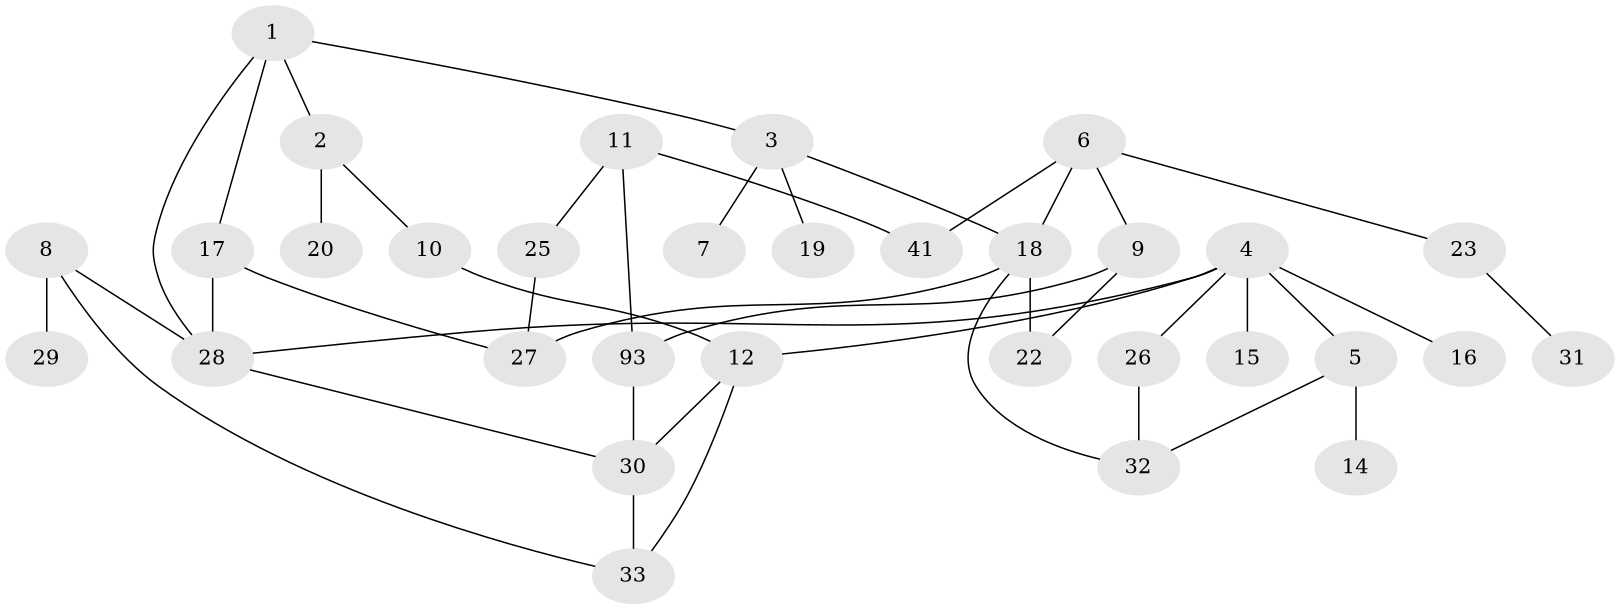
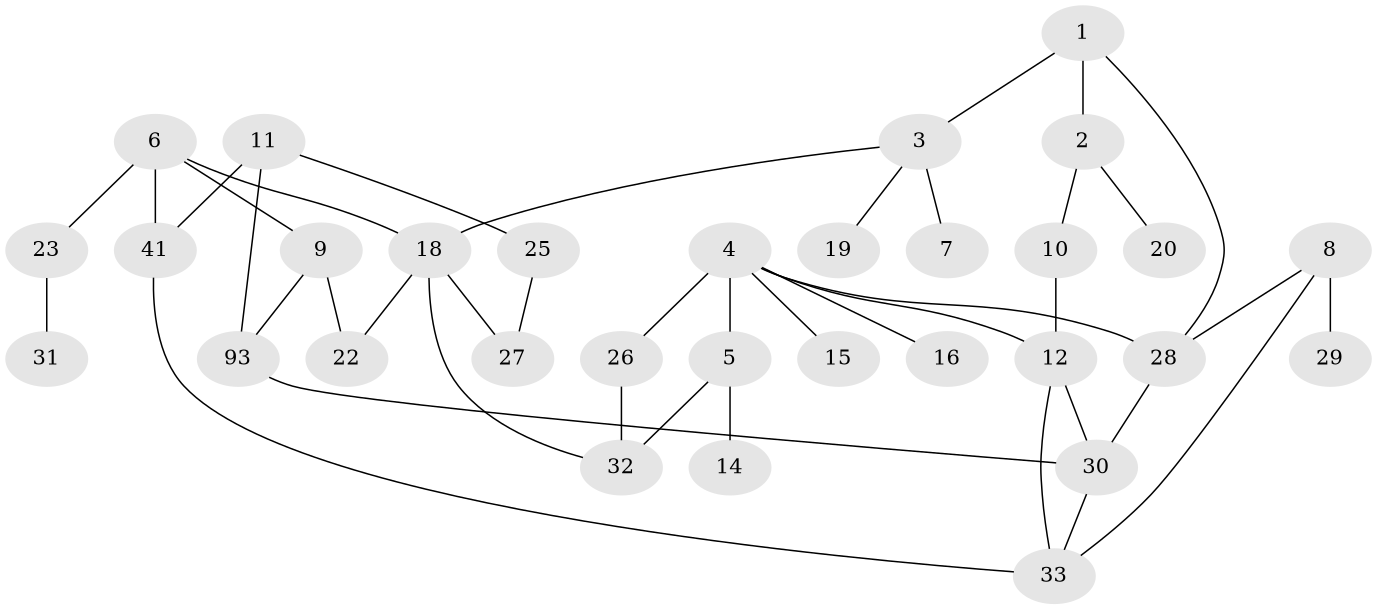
  graph {
    node [color=gray90 style=filled]
    edge [weight=1.0]
    1
    2
    3
-   17
    28
    10
    20
    7
    18
    19
    27
    30
    12
    22
    32
    4
    5
    15
    16
    26
    14
    33
    6
    9
    n25 [label=41]
    23
    n27 [label=93]
    31
    8
    29
    11
    25
    1 -- 2
    1 -- 3
-   1 -- 17
    1 -- 28
    2 -- 10
    2 -- 20
    3 -- 7
    3 -- 18
    3 -- 19
-   17 -- 28
-   17 -- 27
    28 -- 30
    10 -- 12
    18 -- 27 [weight=2.0]
    18 -- 22
    18 -- 32
    30 -- 33
    12 -- 30
    12 -- 33
    4 -- 28
    4 -- 12
    4 -- 5
    4 -- 15
    4 -- 16
    4 -- 26
    5 -- 32
    5 -- 14
    26 -- 32
    6 -- 18
    6 -- 9
    6 -- n25
    6 -- 23
    9 -- 22 [weight=2.0]
    9 -- n27
+   n25 -- 33
    23 -- 31
    n27 -- 30
    8 -- 28
    8 -- 33
    8 -- 29
    11 -- n25
    11 -- n27
    11 -- 25
    25 -- 27
  }
